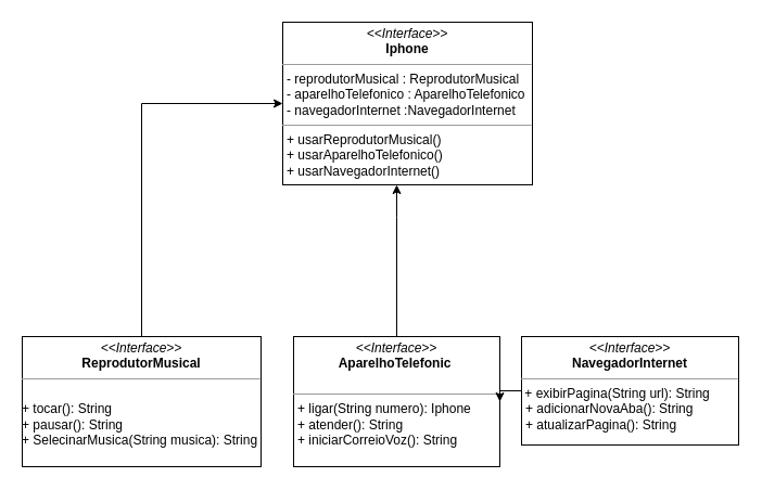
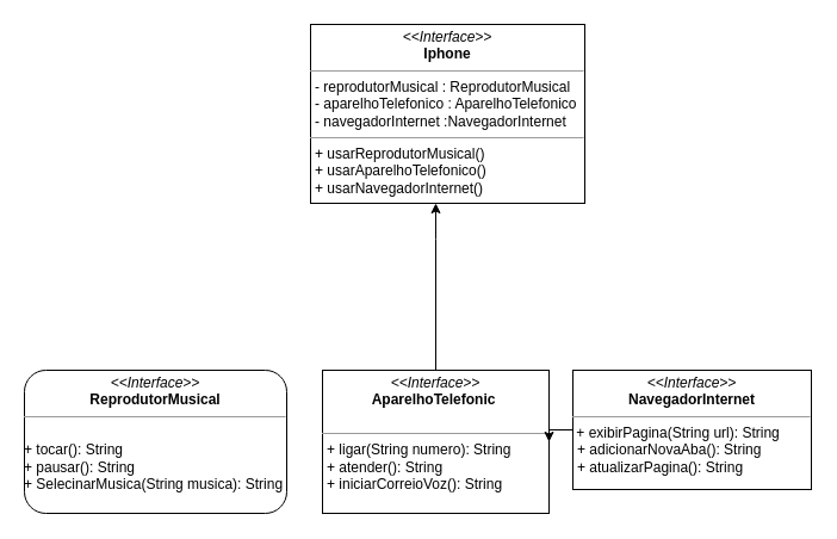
  <mxCell id="0" />
  <mxCell id="1" parent="0" />
  <mxCell id="2" style="edgeStyle=orthogonalEdgeStyle;rounded=0;orthogonalLoop=1;jettySize=auto;html=1;" edge="1" parent="1" source="3" target="4"><mxGeometry relative="1" as="geometry"><mxPoint x="420" y="180" as="targetPoint" /><Array as="points"><mxPoint x="365" y="200" /><mxPoint x="365" y="200" /></Array></mxGeometry></mxCell>
- <mxCell id="3" value="&lt;p style=&quot;margin:0px;margin-top:4px;text-align:center;&quot;&gt;&lt;i&gt;&amp;lt;&amp;lt;Interface&amp;gt;&amp;gt;&lt;/i&gt;&lt;br&gt;&lt;b&gt;AparelhoTelefonic&lt;span style=&quot;white-space: pre;&quot;&gt;&#09;&lt;/span&gt;&lt;/b&gt;&lt;/p&gt;&lt;br&gt;&lt;hr size=&quot;1&quot;&gt;&lt;p style=&quot;margin:0px;margin-left:4px;&quot;&gt;+ ligar(String numero): Iphone&lt;br&gt;+ atender(): String&lt;br&gt;&lt;/p&gt;&lt;p style=&quot;margin:0px;margin-left:4px;&quot;&gt;+ iniciarCorreioVoz(): String&lt;/p&gt;" style="verticalAlign=top;align=left;overflow=fill;fontSize=12;fontFamily=Helvetica;html=1;rounded=0;shadow=0;comic=0;labelBackgroundColor=none;strokeWidth=1" parent="1" vertex="1"><mxGeometry x="270" y="310" width="190" height="120" as="geometry" /></mxCell>
+ <mxCell id="3" value="&lt;p style=&quot;margin:0px;margin-top:4px;text-align:center;&quot;&gt;&lt;i&gt;&amp;lt;&amp;lt;Interface&amp;gt;&amp;gt;&lt;/i&gt;&lt;br&gt;&lt;b&gt;AparelhoTelefonic&lt;span style=&quot;white-space: pre;&quot;&gt;&#09;&lt;/span&gt;&lt;/b&gt;&lt;/p&gt;&lt;br&gt;&lt;hr size=&quot;1&quot;&gt;&lt;p style=&quot;margin:0px;margin-left:4px;&quot;&gt;+ ligar(String numero): String&lt;br&gt;+ atender(): String&lt;br&gt;&lt;/p&gt;&lt;p style=&quot;margin:0px;margin-left:4px;&quot;&gt;+ iniciarCorreioVoz(): String&lt;/p&gt;" style="verticalAlign=top;align=left;overflow=fill;fontSize=12;fontFamily=Helvetica;html=1;rounded=0;shadow=0;comic=0;labelBackgroundColor=none;strokeWidth=1" parent="1" vertex="1"><mxGeometry x="270" y="310" width="190" height="120" as="geometry" /></mxCell>
  <mxCell id="4" value="&lt;p style=&quot;margin:0px;margin-top:4px;text-align:center;&quot;&gt;&lt;i&gt;&amp;lt;&amp;lt;Interface&amp;gt;&amp;gt;&lt;/i&gt;&lt;br&gt;&lt;b&gt;Iphone&lt;/b&gt;&lt;/p&gt;&lt;hr size=&quot;1&quot;&gt;&lt;p style=&quot;margin:0px;margin-left:4px;&quot;&gt;- reprodutorMusical : ReprodutorMusical&lt;/p&gt;&lt;p style=&quot;margin:0px;margin-left:4px;&quot;&gt;- aparelhoTelefonico : AparelhoTelefonico&lt;/p&gt;&lt;p style=&quot;margin:0px;margin-left:4px;&quot;&gt;- navegadorInternet :NavegadorInternet&lt;/p&gt;&lt;hr size=&quot;1&quot;&gt;&lt;p style=&quot;margin:0px;margin-left:4px;&quot;&gt;+ usarReprodutorMusical()&lt;br&gt;&lt;/p&gt;&lt;p style=&quot;margin:0px;margin-left:4px;&quot;&gt;+ usarAparelhoTelefonico()&lt;/p&gt;&lt;p style=&quot;margin:0px;margin-left:4px;&quot;&gt;+ usarNavegadorInternet()&lt;/p&gt;" style="verticalAlign=top;align=left;overflow=fill;fontSize=12;fontFamily=Helvetica;html=1;rounded=0;shadow=0;comic=0;labelBackgroundColor=none;strokeWidth=1" parent="1" vertex="1"><mxGeometry x="260" y="20" width="230" height="150" as="geometry" /></mxCell>
- <mxCell id="5" style="edgeStyle=orthogonalEdgeStyle;rounded=0;orthogonalLoop=1;jettySize=auto;html=1;exitX=0.5;exitY=0;exitDx=0;exitDy=0;" edge="1" parent="1" source="6" target="4"><mxGeometry relative="1" as="geometry"><Array as="points"><mxPoint x="130" y="95" /></Array></mxGeometry></mxCell>
- <mxCell id="6" value="&lt;p style=&quot;margin:0px;margin-top:4px;text-align:center;&quot;&gt;&lt;i&gt;&amp;lt;&amp;lt;Interface&amp;gt;&amp;gt;&lt;/i&gt;&lt;br&gt;&lt;b&gt;ReprodutorMusical&lt;/b&gt;&lt;/p&gt;&lt;hr size=&quot;1&quot;&gt;&lt;p style=&quot;margin:0px;margin-left:4px;&quot;&gt;&lt;/p&gt;&lt;p style=&quot;margin:0px;margin-left:4px;&quot;&gt;&lt;br&gt;&lt;/p&gt;+ tocar(): String&lt;br&gt;+ pausar(): String&lt;div&gt;+ SelecinarMusica(String musica): String&lt;br&gt;&lt;div&gt;&lt;br&gt;&lt;div&gt;&lt;br&gt;&lt;div&gt;&lt;br&gt;&lt;div&gt;&lt;br&gt;&lt;/div&gt;&lt;/div&gt;&lt;/div&gt;&lt;/div&gt;&lt;/div&gt;" style="verticalAlign=top;align=left;overflow=fill;fontSize=12;fontFamily=Helvetica;html=1;rounded=0;shadow=0;comic=0;labelBackgroundColor=none;strokeWidth=1" parent="1" vertex="1"><mxGeometry y="310" width="220" height="120" as="geometry" x="20" /></mxCell>
+ <mxCell id="6" value="&lt;p style=&quot;margin:0px;margin-top:4px;text-align:center;&quot;&gt;&lt;i&gt;&amp;lt;&amp;lt;Interface&amp;gt;&amp;gt;&lt;/i&gt;&lt;br&gt;&lt;b&gt;ReprodutorMusical&lt;/b&gt;&lt;/p&gt;&lt;hr size=&quot;1&quot;&gt;&lt;p style=&quot;margin:0px;margin-left:4px;&quot;&gt;&lt;/p&gt;&lt;p style=&quot;margin:0px;margin-left:4px;&quot;&gt;&lt;br&gt;&lt;/p&gt;+ tocar(): String&lt;br&gt;+ pausar(): String&lt;div&gt;+ SelecinarMusica(String musica): String&lt;br&gt;&lt;div&gt;&lt;br&gt;&lt;div&gt;&lt;br&gt;&lt;div&gt;&lt;br&gt;&lt;div&gt;&lt;br&gt;&lt;/div&gt;&lt;/div&gt;&lt;/div&gt;&lt;/div&gt;&lt;/div&gt;" style="verticalAlign=top;align=left;overflow=fill;fontSize=12;fontFamily=Helvetica;html=1;shadow=0;comic=0;labelBackgroundColor=none;strokeWidth=1;rounded=1;" parent="1" vertex="1"><mxGeometry y="310" width="220" height="120" as="geometry" x="20" /></mxCell>
  <mxCell id="7" value="&lt;p style=&quot;margin:0px;margin-top:4px;text-align:center;&quot;&gt;&lt;i&gt;&amp;lt;&amp;lt;Interface&amp;gt;&amp;gt;&lt;/i&gt;&lt;br&gt;&lt;b&gt;NavegadorInternet&lt;/b&gt;&lt;/p&gt;&lt;hr size=&quot;1&quot;&gt;&lt;p style=&quot;margin:0px;margin-left:4px;&quot;&gt;&lt;/p&gt;&amp;nbsp;+ exibirPagina(String url): String&lt;br&gt;&lt;p style=&quot;margin:0px;margin-left:4px;&quot;&gt;&lt;span style=&quot;background-color: initial;&quot;&gt;+ adicionarNovaAba(): String&lt;/span&gt;&lt;/p&gt;&lt;p style=&quot;margin:0px;margin-left:4px;&quot;&gt;&lt;span style=&quot;background-color: initial;&quot;&gt;+ atualizarPagina(): String&lt;/span&gt;&lt;/p&gt;" style="verticalAlign=top;align=left;overflow=fill;fontSize=12;fontFamily=Helvetica;html=1;rounded=0;shadow=0;comic=0;labelBackgroundColor=none;strokeWidth=1" parent="1" vertex="1"><mxGeometry x="480" y="310" width="200" height="100" as="geometry" /></mxCell>
  <mxCell id="8" style="edgeStyle=orthogonalEdgeStyle;rounded=0;orthogonalLoop=1;jettySize=auto;html=1;" edge="1" parent="1" source="7" target="3"><mxGeometry relative="1" as="geometry" /></mxCell>
